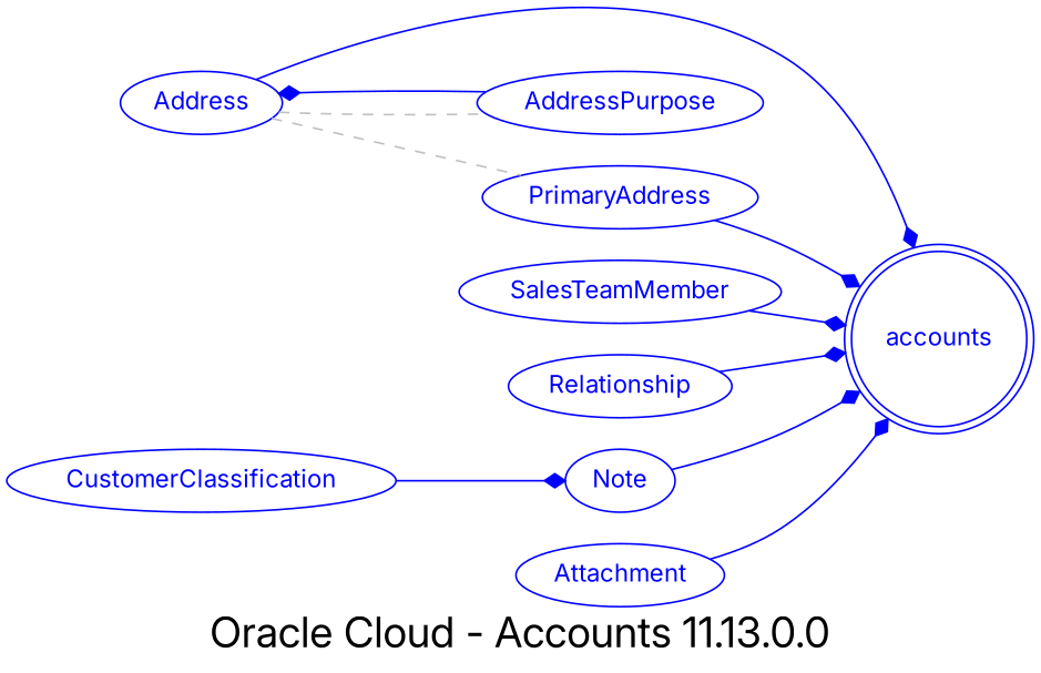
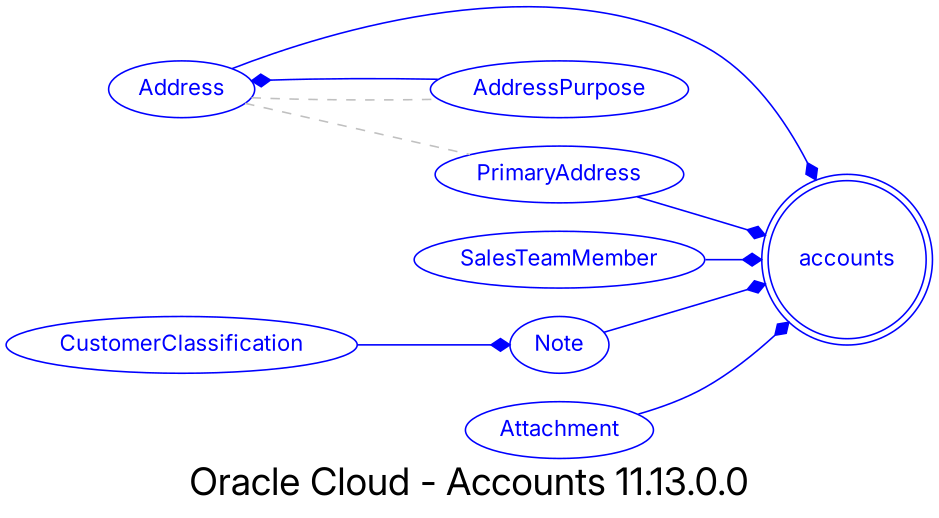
  digraph {
    fontname=Inter
    fontsize=24
    label="Oracle Cloud - Accounts 11.13.0.0"
    rankdir=LR
    splines=true
    node [color=blue fontcolor=blue fontname=Inter shape=ellipse]
    edge [arrowhead=diamond arrowtail=none color=blue fontcolor=blue fontname=Inter]
    accounts [shape=doublecircle]
    Address
    AddressPurpose
    PrimaryAddress
    SalesTeamMember
-   Relationship
    Note
    CustomerClassification
    Attachment
    Address -> accounts
    Address -> AddressPurpose [arrowhead=none color=grey fontcolor=grey style=dashed]
    Address -> PrimaryAddress [arrowhead=none color=grey fontcolor=grey style=dashed]
    AddressPurpose -> Address
    PrimaryAddress -> accounts
    SalesTeamMember -> accounts
-   Relationship -> accounts
    Note -> accounts
    CustomerClassification -> Note
    Attachment -> accounts
  }
